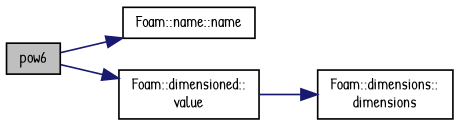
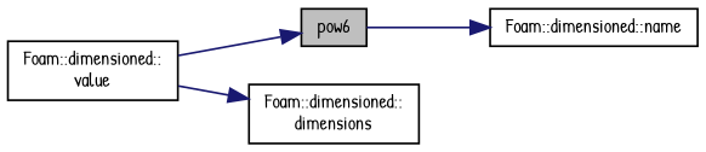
  digraph {
    fontname="Patrick Hand"
    rankdir=LR
    node [color=black fontname="Patrick Hand" fontsize=10 shape=record]
    edge [color=midnightblue fontname="Patrick Hand" fontsize=10 labelfontname=FreeSans labelfontsize=10 style=solid]
    n1 [fillcolor=grey75 fontcolor=black height=0.2 label=pow6 style=filled width=0.4]
-   n2 [height=0.2 label="Foam::name::name" width=0.4]
+   n2 [height=0.2 label="Foam::dimensioned::name" width=0.4]
    n3 [height=0.2 label="Foam::dimensioned::\lvalue" width=0.4]
-   n4 [height=0.2 label="Foam::dimensions::\ldimensions" width=0.4]
+   n4 [height=0.2 label="Foam::dimensioned::\ldimensions" width=0.4]
    n1 -> n2
-   n1 -> n3
+   n3 -> n1
    n3 -> n4
  }
